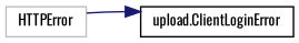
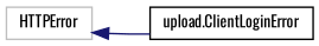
  digraph {
    rankdir=LR
    fontname=Oswald
    node [fillcolor=white fontname=Oswald fontsize=10 shape=record style=filled]
    n1 [color=grey75 height=0.2 label=HTTPError width=0.4]
    n2 [color=black height=0.2 label="upload.ClientLoginError" width=0.4]
-   n2 -> n1 [color=midnightblue dir=back fontname=Oswald fontsize=10 labelfontname=Helvetica labelfontsize=10 style=solid]
+   n1 -> n2 [color=midnightblue dir=back fontname=Oswald fontsize=10 labelfontname=Helvetica labelfontsize=10 style=solid]
  }
